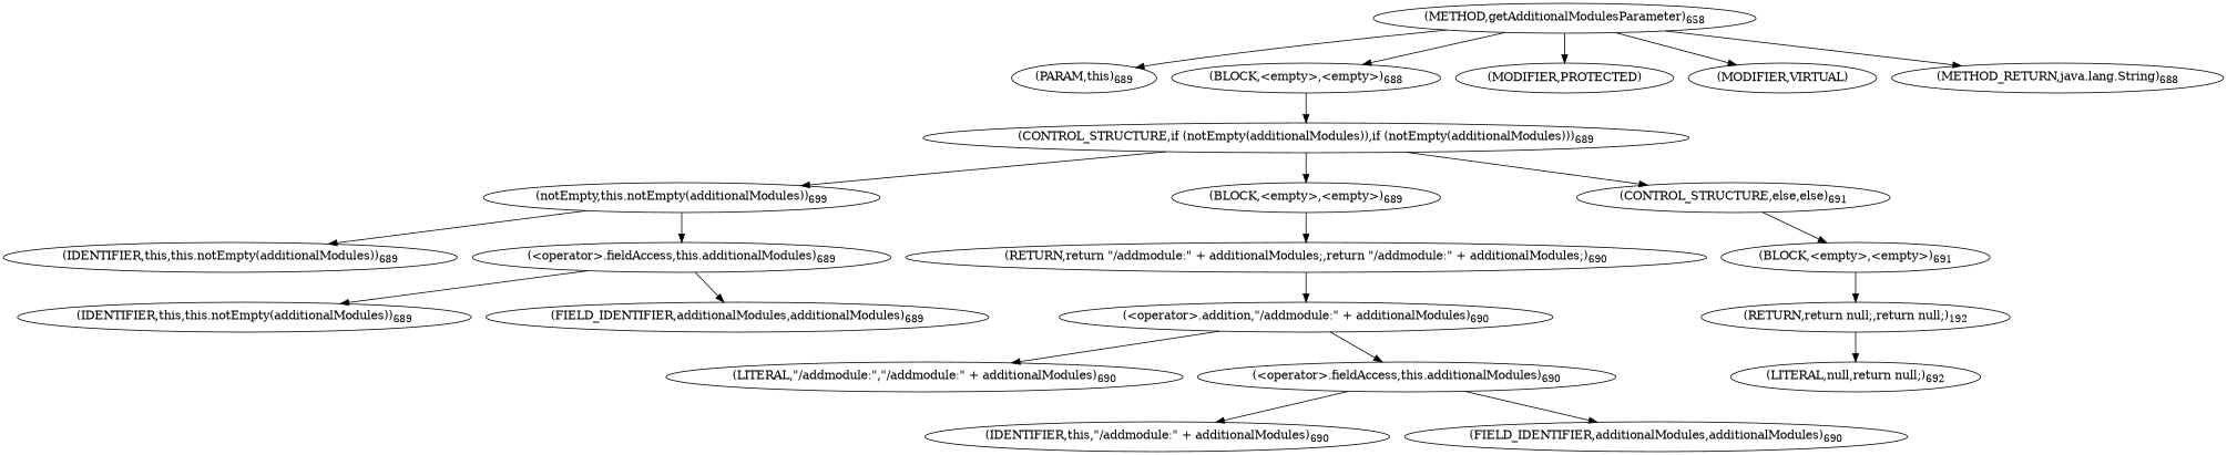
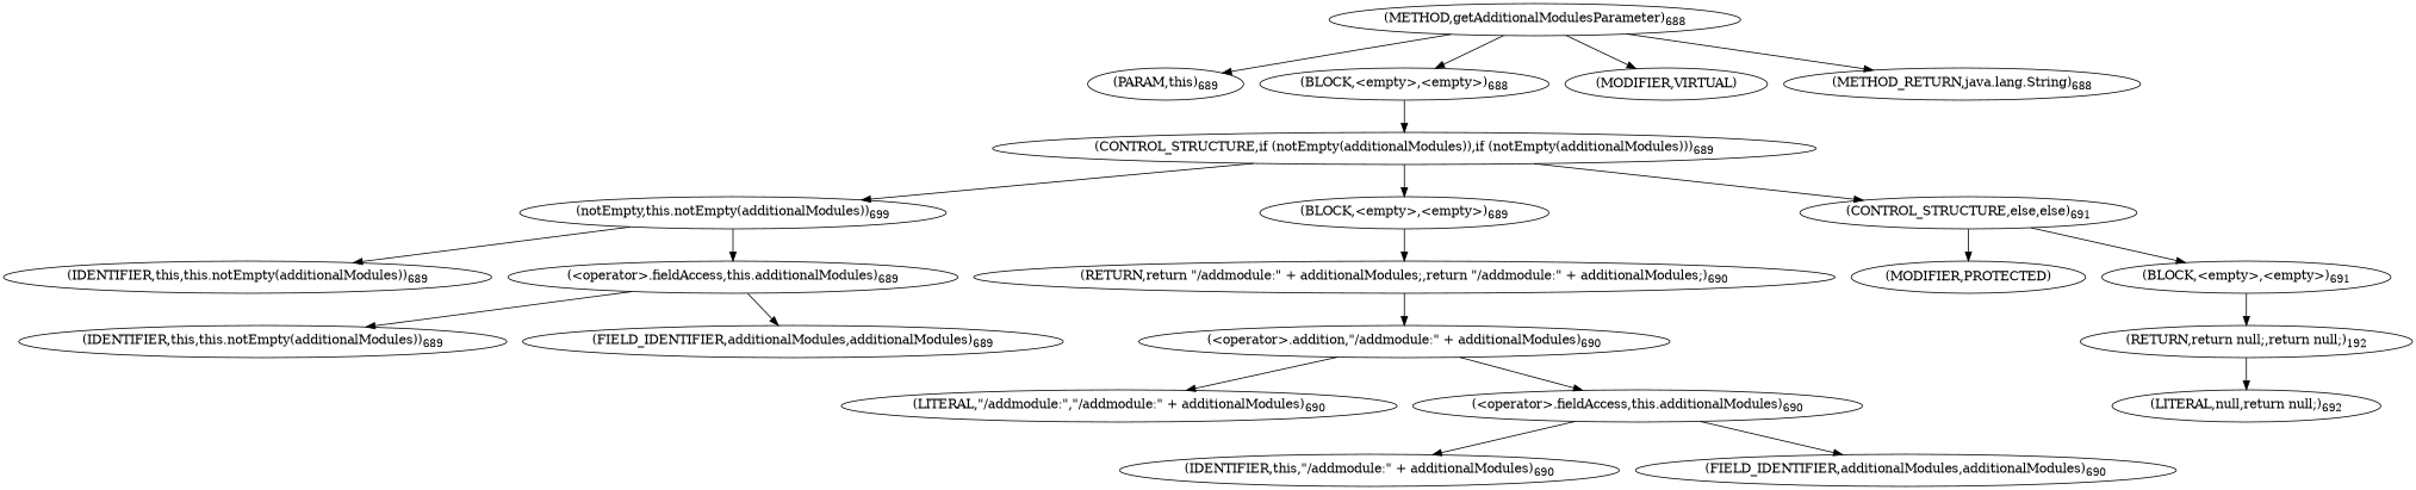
  digraph {
-   n1 [label=<(METHOD,getAdditionalModulesParameter)<SUB>658</SUB>>]
+   n1 [label=<(METHOD,getAdditionalModulesParameter)<SUB>688</SUB>>]
    n2 [label=<(PARAM,this)<SUB>689</SUB>>]
    n3 [label=<(BLOCK,&lt;empty&gt;,&lt;empty&gt;)<SUB>688</SUB>>]
    n4 [label=<(MODIFIER,PROTECTED)>]
    n5 [label=<(MODIFIER,VIRTUAL)>]
    n6 [label=<(METHOD_RETURN,java.lang.String)<SUB>688</SUB>>]
    n7 [label=<(CONTROL_STRUCTURE,if (notEmpty(additionalModules)),if (notEmpty(additionalModules)))<SUB>689</SUB>>]
    n8 [label=<(notEmpty,this.notEmpty(additionalModules))<SUB>699</SUB>>]
    n9 [label=<(BLOCK,&lt;empty&gt;,&lt;empty&gt;)<SUB>689</SUB>>]
    n10 [label=<(CONTROL_STRUCTURE,else,else)<SUB>691</SUB>>]
    n11 [label=<(IDENTIFIER,this,this.notEmpty(additionalModules))<SUB>689</SUB>>]
    n12 [label=<(&lt;operator&gt;.fieldAccess,this.additionalModules)<SUB>689</SUB>>]
    n13 [label=<(RETURN,return &quot;/addmodule:&quot; + additionalModules;,return &quot;/addmodule:&quot; + additionalModules;)<SUB>690</SUB>>]
    n14 [label=<(BLOCK,&lt;empty&gt;,&lt;empty&gt;)<SUB>691</SUB>>]
    n15 [label=<(IDENTIFIER,this,this.notEmpty(additionalModules))<SUB>689</SUB>>]
    n16 [label=<(FIELD_IDENTIFIER,additionalModules,additionalModules)<SUB>689</SUB>>]
    n17 [label=<(&lt;operator&gt;.addition,&quot;/addmodule:&quot; + additionalModules)<SUB>690</SUB>>]
    n18 [label=<(LITERAL,&quot;/addmodule:&quot;,&quot;/addmodule:&quot; + additionalModules)<SUB>690</SUB>>]
    n19 [label=<(&lt;operator&gt;.fieldAccess,this.additionalModules)<SUB>690</SUB>>]
    n20 [label=<(IDENTIFIER,this,&quot;/addmodule:&quot; + additionalModules)<SUB>690</SUB>>]
    n21 [label=<(FIELD_IDENTIFIER,additionalModules,additionalModules)<SUB>690</SUB>>]
    n22 [label=<(RETURN,return null;,return null;)<SUB>192</SUB>>]
    n23 [label=<(LITERAL,null,return null;)<SUB>692</SUB>>]
    n1 -> n2
    n1 -> n3
-   n1 -> n4
+   n10 -> n4
    n1 -> n5
    n1 -> n6
    n3 -> n7
    n7 -> n8
    n7 -> n9
    n7 -> n10
    n8 -> n11
    n8 -> n12
    n9 -> n13
    n10 -> n14
    n12 -> n15
    n12 -> n16
    n13 -> n17
    n14 -> n22
    n17 -> n18
    n17 -> n19
    n19 -> n20
    n19 -> n21
    n22 -> n23
  }
